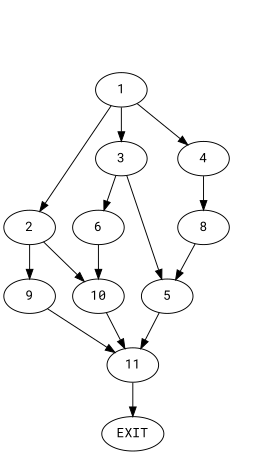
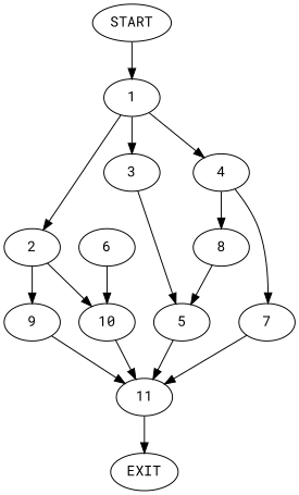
  digraph {
    fontname="Roboto Mono"
    node [fontname="Roboto Mono"]
    edge [fontname="Roboto Mono"]
+   n1 [label=START]
    1
    2
    3
    4
    n6 [label=EXIT]
    9
    10
    5
    6
+   7
    8
    11
+   n1 -> 1
    1 -> 2
    1 -> 3
    1 -> 4
    2 -> 9
    2 -> 10
    3 -> 5
-   3 -> 6
+   4 -> 7
    4 -> 8
    9 -> 11
    10 -> 11
    5 -> 11
    6 -> 10
+   7 -> 11
    8 -> 5
    11 -> n6
  }
